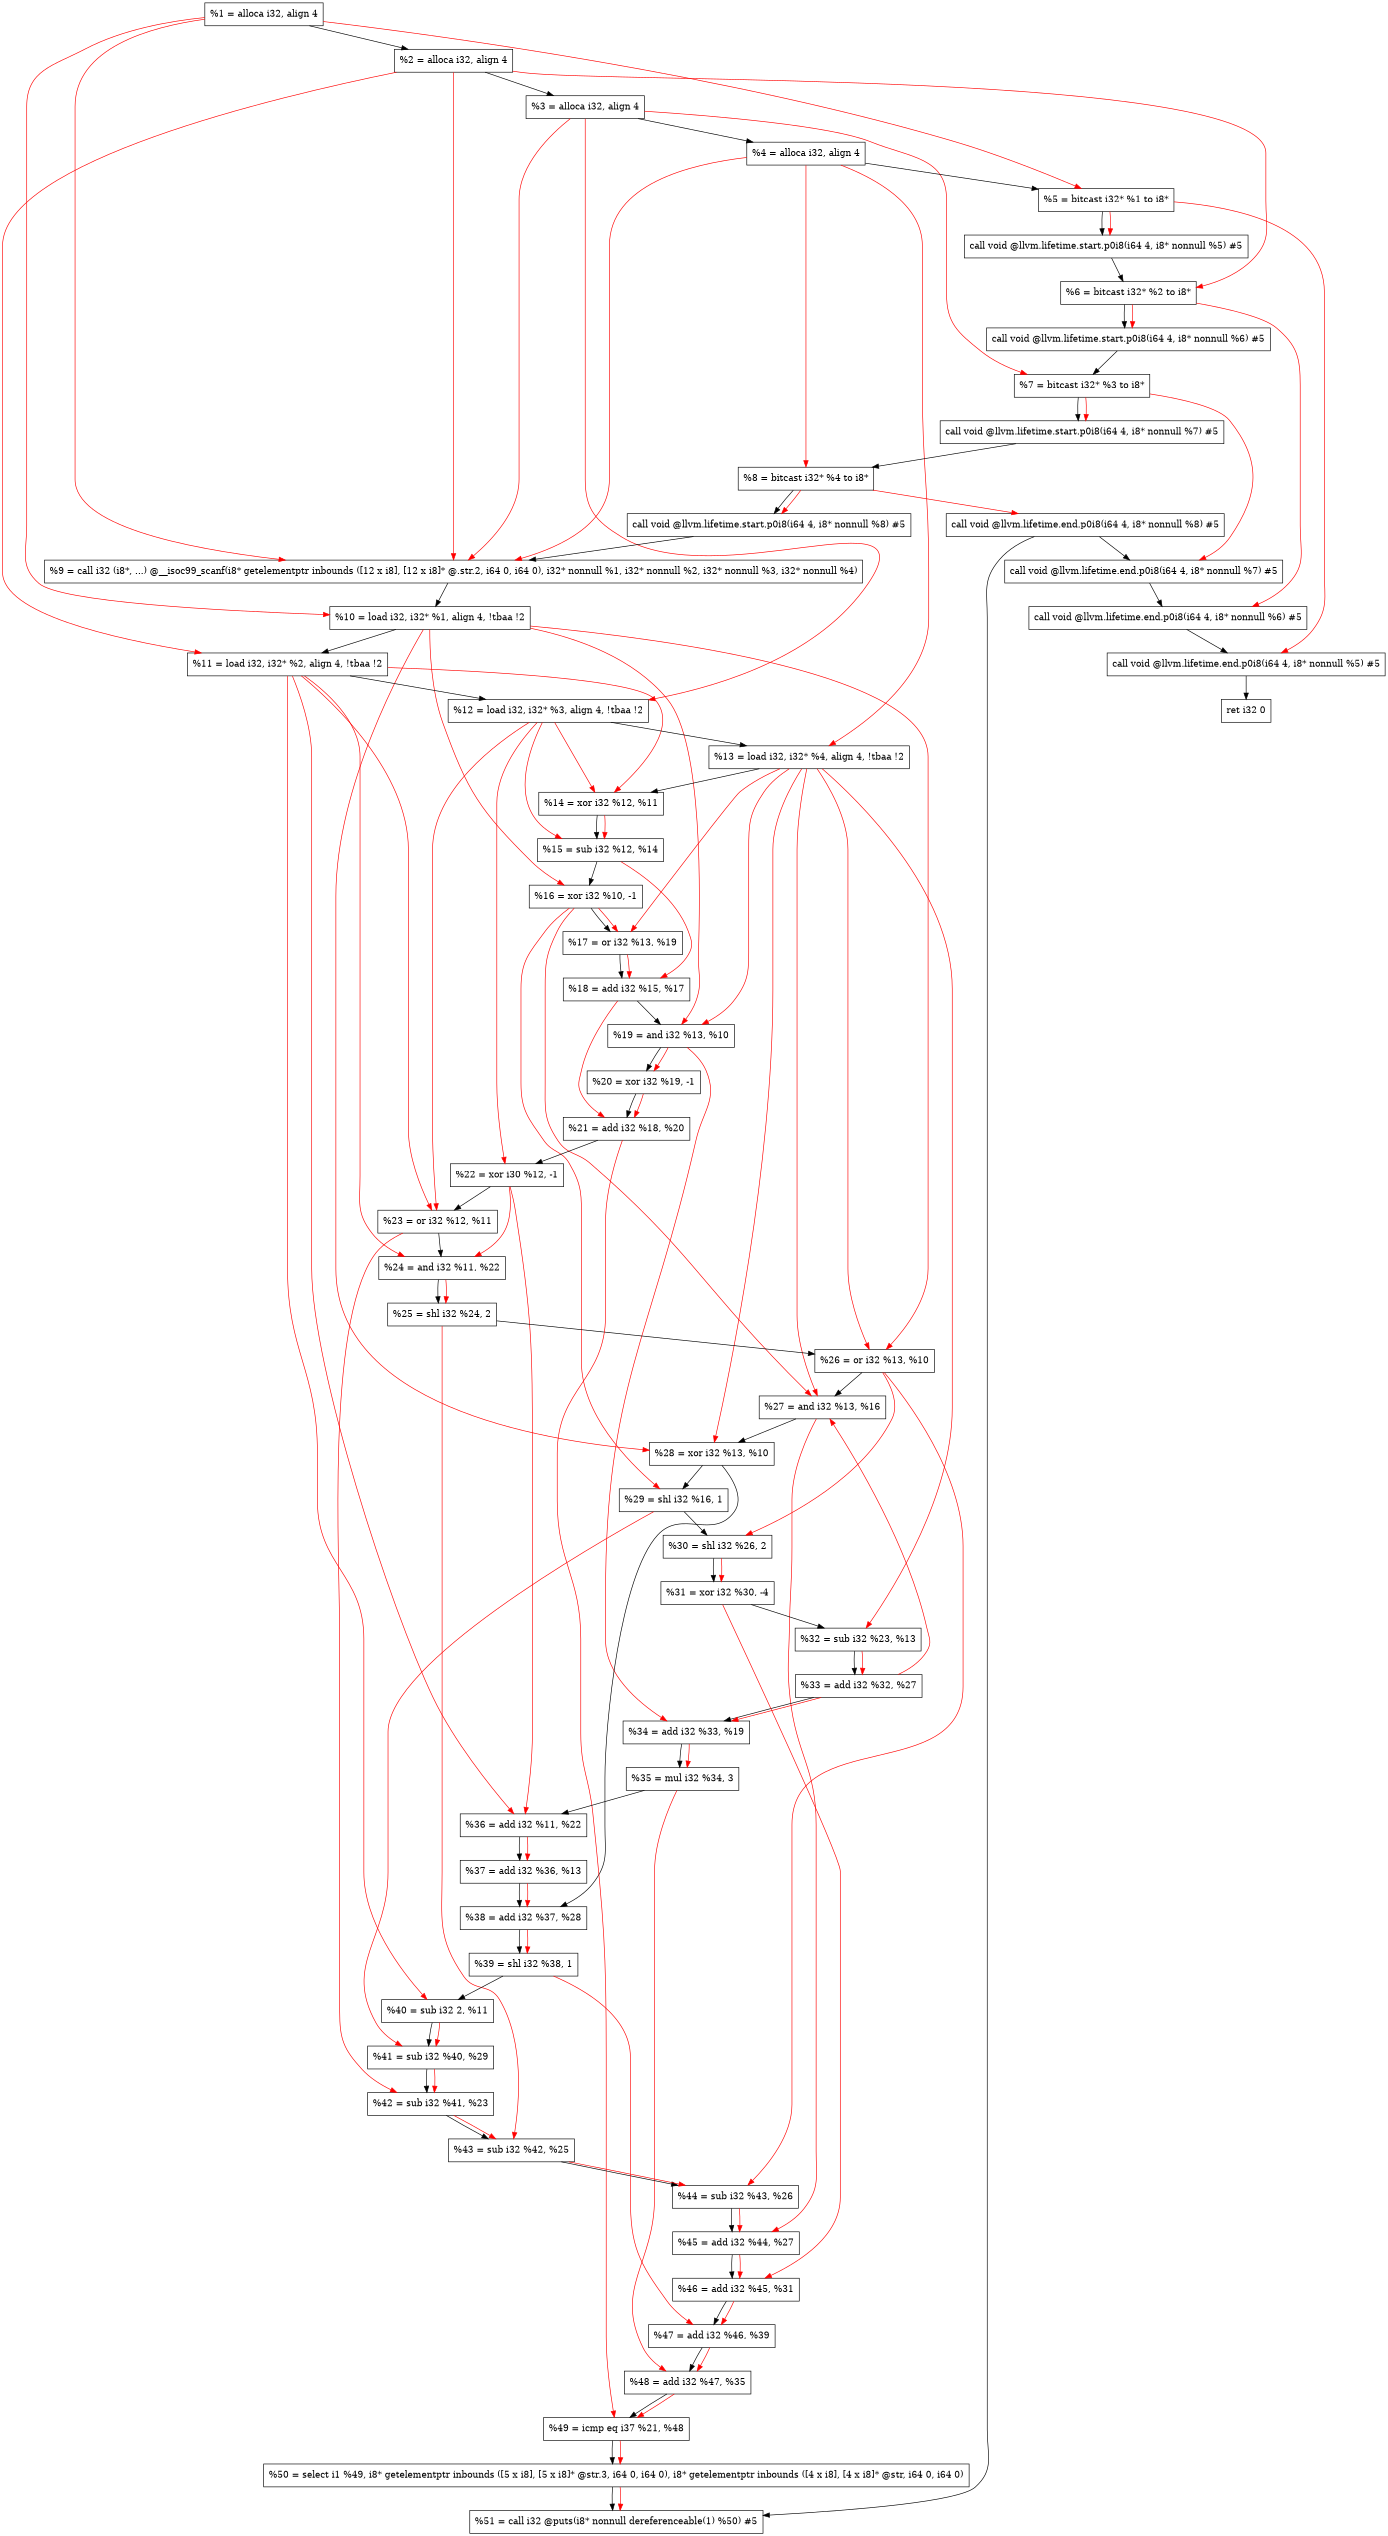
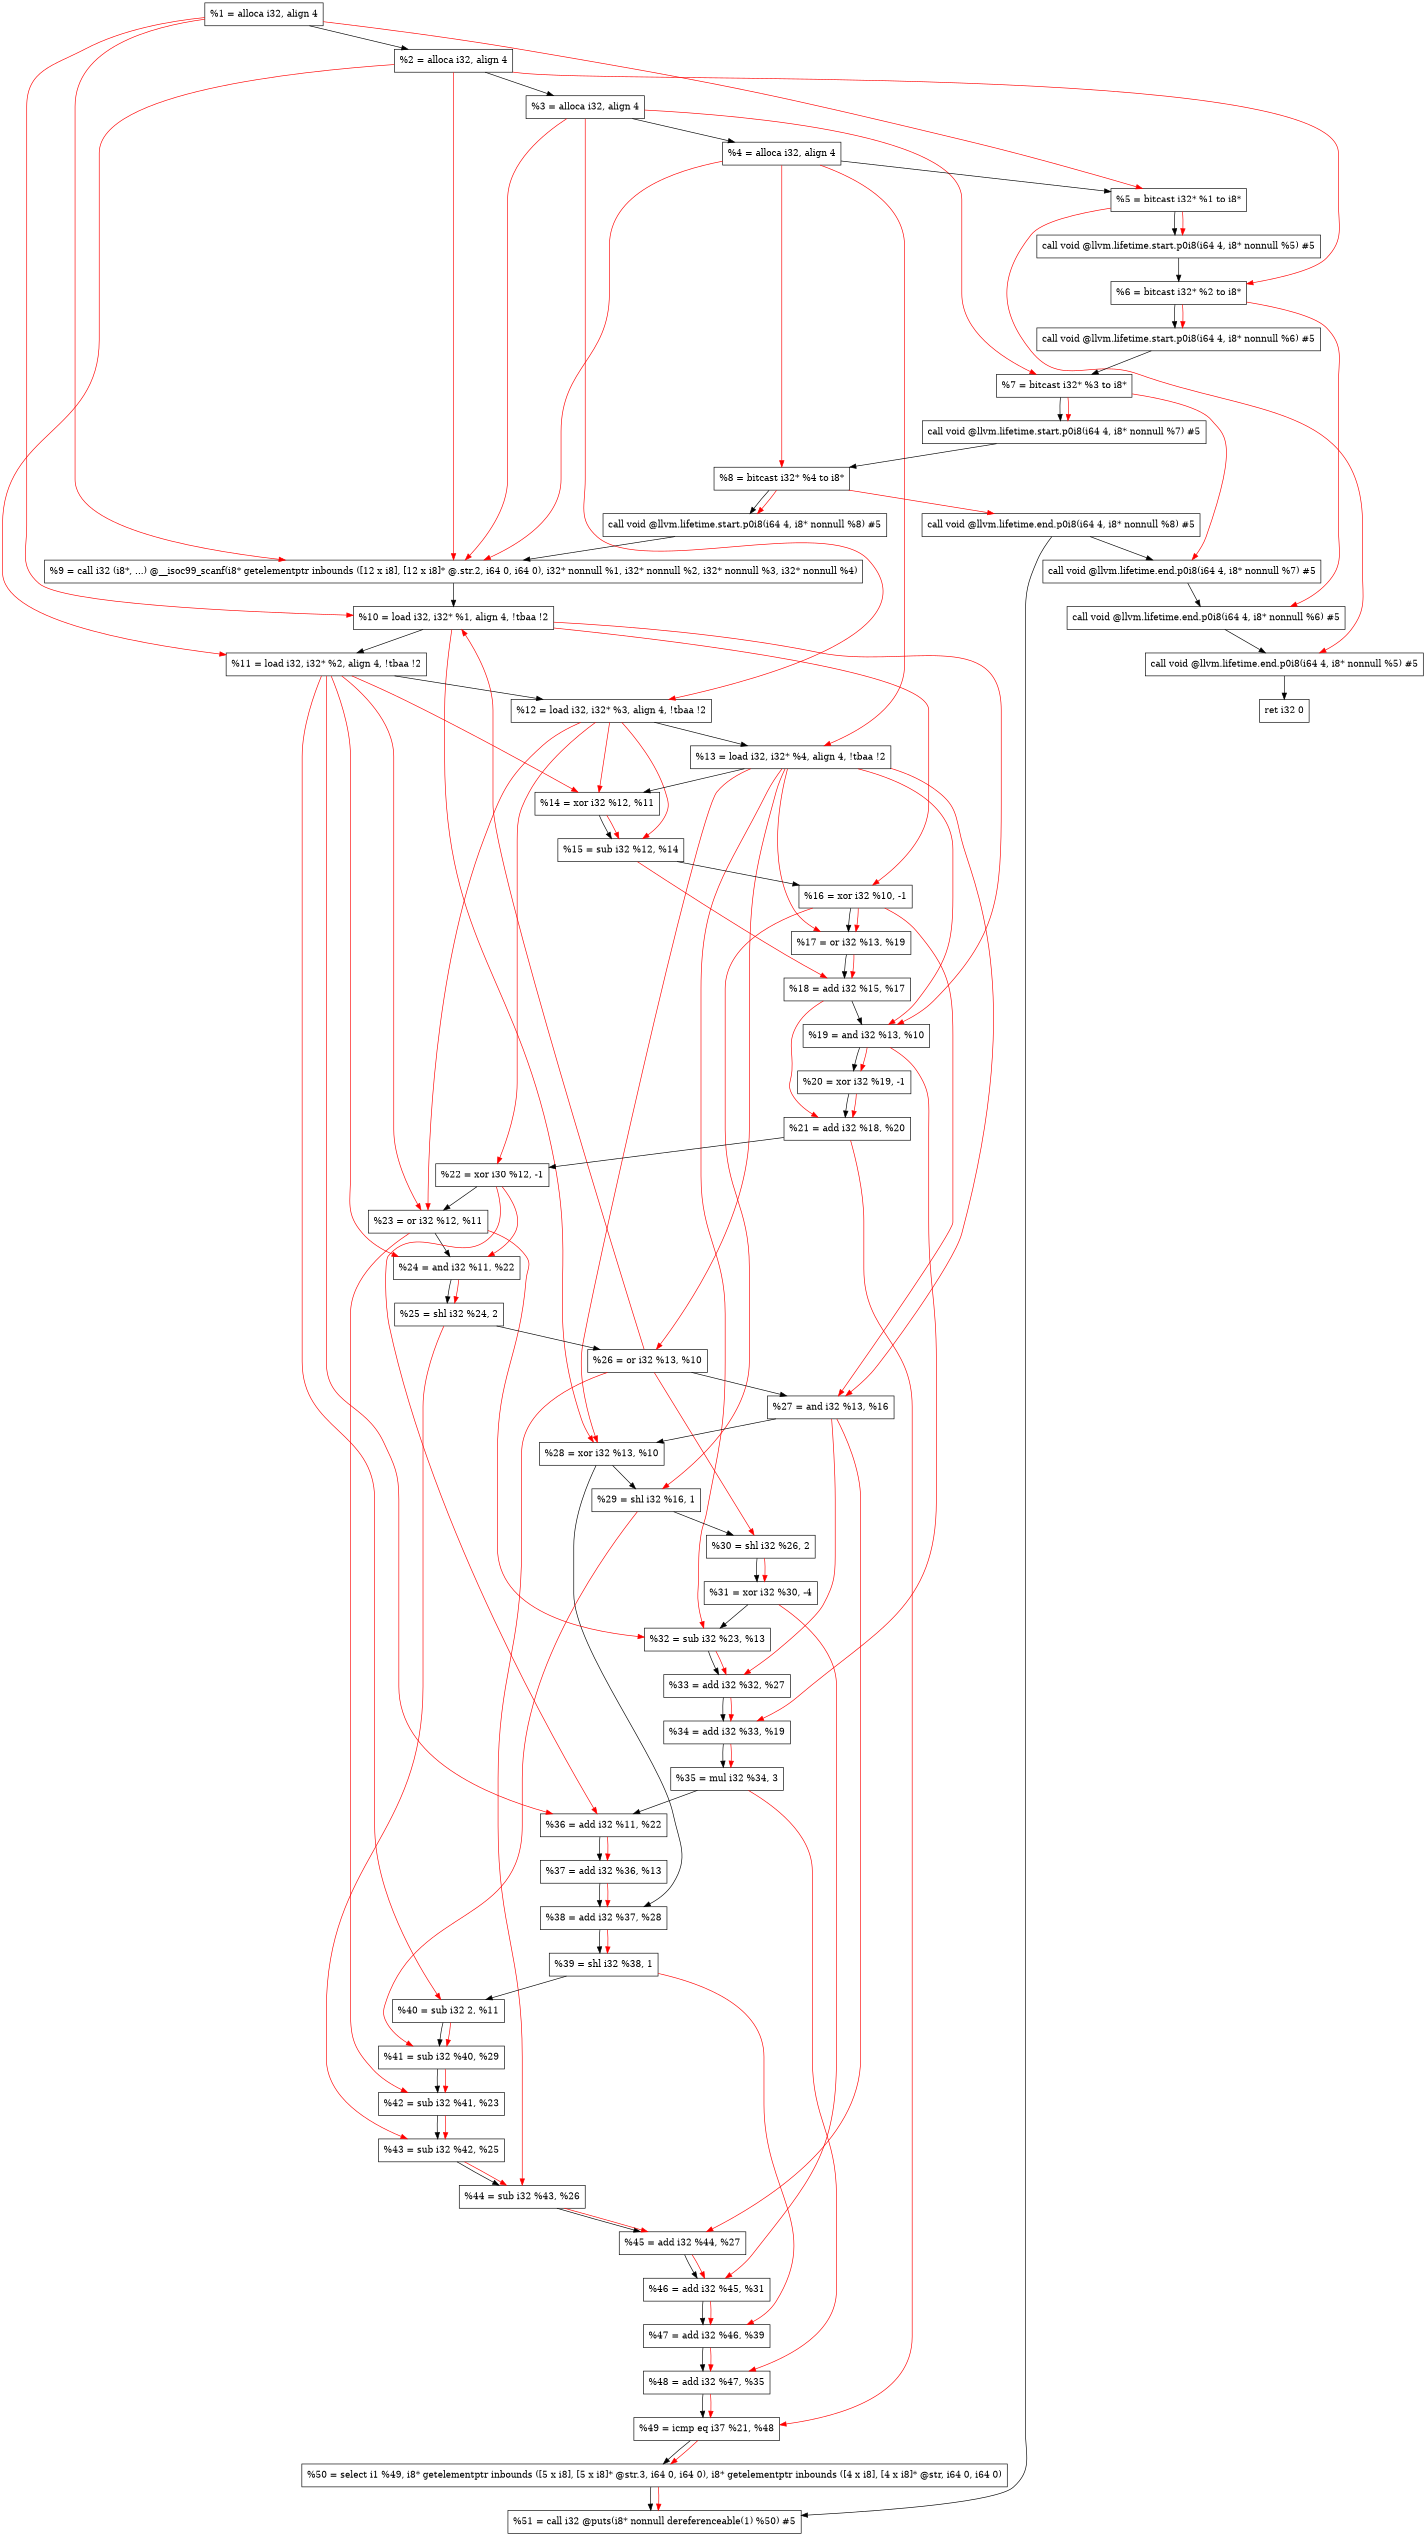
  digraph {
    node [shape=record]
    edge [color=red]
    n1 [label="  %1 = alloca i32, align 4"]
    n2 [label="  %2 = alloca i32, align 4"]
    n3 [label="  %5 = bitcast i32* %1 to i8*"]
    n4 [label="  %9 = call i32 (i8*, ...) @__isoc99_scanf(i8* getelementptr inbounds ([12 x i8], [12 x i8]* @.str.2, i64 0, i64 0), i32* nonnull %1, i32* nonnull %2, i32* nonnull %3, i32* nonnull %4)"]
    n5 [label="  %10 = load i32, i32* %1, align 4, !tbaa !2"]
    n6 [label="  %3 = alloca i32, align 4"]
    n7 [label="  %6 = bitcast i32* %2 to i8*"]
    n8 [label="  %11 = load i32, i32* %2, align 4, !tbaa !2"]
    n9 [label="  call void @llvm.lifetime.start.p0i8(i64 4, i8* nonnull %5) #5"]
    n10 [label="  call void @llvm.lifetime.end.p0i8(i64 4, i8* nonnull %5) #5"]
    n11 [label="  %16 = xor i32 %10, -1"]
    n12 [label="  %19 = and i32 %13, %10"]
    n13 [label="  %26 = or i32 %13, %10"]
    n14 [label="  %28 = xor i32 %13, %10"]
    n15 [label="  %4 = alloca i32, align 4"]
    n16 [label="  %7 = bitcast i32* %3 to i8*"]
    n17 [label="  %12 = load i32, i32* %3, align 4, !tbaa !2"]
    n18 [label="  call void @llvm.lifetime.start.p0i8(i64 4, i8* nonnull %6) #5"]
    n19 [label="  call void @llvm.lifetime.end.p0i8(i64 4, i8* nonnull %6) #5"]
    n20 [label="  %14 = xor i32 %12, %11"]
    n21 [label="  %23 = or i32 %12, %11"]
    n22 [label="  %24 = and i32 %11, %22"]
    n23 [label="  %36 = add i32 %11, %22"]
    n24 [label="  %40 = sub i32 2, %11"]
    n25 [label="  %8 = bitcast i32* %4 to i8*"]
    n26 [label="  %13 = load i32, i32* %4, align 4, !tbaa !2"]
    n27 [label="  call void @llvm.lifetime.start.p0i8(i64 4, i8* nonnull %7) #5"]
    n28 [label="  call void @llvm.lifetime.end.p0i8(i64 4, i8* nonnull %7) #5"]
    n29 [label="  %15 = sub i32 %12, %14"]
    n30 [label="%22 = xor i30 %12, -1"]
    n31 [label="  call void @llvm.lifetime.start.p0i8(i64 4, i8* nonnull %8) #5"]
    n32 [label="  call void @llvm.lifetime.end.p0i8(i64 4, i8* nonnull %8) #5"]
    n33 [label="%17 = or i32 %13, %19"]
    n34 [label="  %27 = and i32 %13, %16"]
    n35 [label="  %32 = sub i32 %23, %13"]
    n36 [label="  ret i32 0"]
    n37 [label="  %51 = call i32 @puts(i8* nonnull dereferenceable(1) %50) #5"]
    n38 [label="  %29 = shl i32 %16, 1"]
    n39 [label="  %20 = xor i32 %19, -1"]
    n40 [label="  %34 = add i32 %33, %19"]
    n41 [label="  %30 = shl i32 %26, 2"]
    n42 [label="  %44 = sub i32 %43, %26"]
    n43 [label="  %38 = add i32 %37, %28"]
    n44 [label="  %42 = sub i32 %41, %23"]
    n45 [label="  %25 = shl i32 %24, 2"]
    n46 [label="  %37 = add i32 %36, %13"]
    n47 [label="  %41 = sub i32 %40, %29"]
    n48 [label="  %18 = add i32 %15, %17"]
    n49 [label="  %33 = add i32 %32, %27"]
    n50 [label="  %45 = add i32 %44, %27"]
    n51 [label="  %21 = add i32 %18, %20"]
    n52 [label="%49 = icmp eq i37 %21, %48"]
    n53 [label="  %35 = mul i32 %34, 3"]
    n54 [label="  %50 = select i1 %49, i8* getelementptr inbounds ([5 x i8], [5 x i8]* @str.3, i64 0, i64 0), i8* getelementptr inbounds ([4 x i8], [4 x i8]* @str, i64 0, i64 0)"]
    n55 [label="  %43 = sub i32 %42, %25"]
    n56 [label="  %31 = xor i32 %30, -4"]
    n57 [label="  %46 = add i32 %45, %31"]
    n58 [label="  %39 = shl i32 %38, 1"]
    n59 [label="  %47 = add i32 %46, %39"]
    n60 [label="  %48 = add i32 %47, %35"]
    n1 -> n2 [color=""]
    n1 -> n3
    n1 -> n4
    n1 -> n5
    n2 -> n4
    n2 -> n6 [color=""]
    n2 -> n7
    n2 -> n8
    n3 -> n9 [color=""]
    n3 -> n9
    n3 -> n10
    n4 -> n5 [color=""]
    n5 -> n8 [color=""]
    n5 -> n11
    n5 -> n12
-   n5 -> n13
+   n13 -> n5
    n5 -> n14
    n6 -> n4
    n6 -> n15 [color=""]
    n6 -> n16
    n6 -> n17
    n7 -> n18 [color=""]
    n7 -> n18
    n7 -> n19
    n8 -> n17 [color=""]
    n8 -> n20
    n8 -> n21
    n8 -> n22
    n8 -> n23
    n8 -> n24
    n9 -> n7 [color=""]
    n10 -> n36 [color=""]
    n11 -> n33 [color=""]
    n11 -> n33
    n11 -> n34
    n11 -> n38
    n12 -> n39 [color=""]
    n12 -> n39
    n12 -> n40
    n13 -> n34 [color=""]
    n13 -> n41
    n13 -> n42
    n14 -> n38 [color=""]
    n14 -> n43 [color=black]
    n15 -> n3 [color=""]
    n15 -> n4
    n15 -> n25
    n15 -> n26
    n16 -> n27 [color=""]
    n16 -> n27
    n16 -> n28
    n17 -> n20
    n17 -> n21
    n17 -> n26 [color=""]
    n17 -> n29
    n17 -> n30
    n18 -> n16 [color=""]
    n19 -> n10 [color=""]
    n20 -> n29 [color=""]
    n20 -> n29
    n21 -> n22 [color=""]
+   n21 -> n35
    n21 -> n44
    n22 -> n45 [color=""]
    n22 -> n45
    n23 -> n46 [color=""]
    n23 -> n46
    n24 -> n47 [color=""]
    n24 -> n47
    n25 -> n31 [color=""]
    n25 -> n31
    n25 -> n32
    n26 -> n12
    n26 -> n13
    n26 -> n14
    n26 -> n20 [color=""]
    n26 -> n33
    n26 -> n34
    n26 -> n35
    n27 -> n25 [color=""]
    n28 -> n19 [color=""]
    n29 -> n11 [color=""]
    n29 -> n48
    n30 -> n21 [color=""]
    n30 -> n22
    n30 -> n23
    n31 -> n4 [color=""]
    n32 -> n28 [color=""]
    n32 -> n37 [color=""]
    n33 -> n48 [color=""]
    n33 -> n48
    n34 -> n14 [color=""]
-   n49 -> n34
+   n34 -> n49
    n34 -> n50
    n35 -> n49 [color=""]
    n35 -> n49
    n38 -> n41 [color=""]
    n38 -> n47
    n39 -> n51 [color=""]
    n39 -> n51
    n40 -> n53 [color=""]
    n40 -> n53
    n41 -> n56 [color=""]
    n41 -> n56
    n42 -> n50 [color=""]
    n42 -> n50
    n43 -> n58 [color=""]
    n43 -> n58
    n44 -> n55 [color=""]
    n44 -> n55
    n45 -> n13 [color=""]
    n45 -> n55
    n46 -> n43 [color=""]
    n46 -> n43
    n47 -> n44 [color=""]
    n47 -> n44
    n48 -> n12 [color=""]
    n48 -> n51
    n49 -> n40 [color=""]
    n49 -> n40
    n50 -> n57 [color=""]
    n50 -> n57
    n51 -> n30 [color=""]
    n51 -> n52
    n52 -> n54 [color=""]
    n52 -> n54
    n53 -> n23 [color=""]
    n53 -> n60
    n54 -> n37 [color=""]
    n54 -> n37
    n55 -> n42 [color=""]
    n55 -> n42
    n56 -> n35 [color=""]
    n56 -> n57
    n57 -> n59 [color=""]
    n57 -> n59
    n58 -> n24 [color=""]
    n58 -> n59
    n59 -> n60 [color=""]
    n59 -> n60
    n60 -> n52 [color=""]
    n60 -> n52
  }
